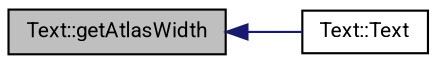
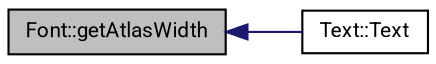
  digraph {
    rankdir=LR
    fontname=Roboto
    node [color=black fontname=Roboto fontsize=10 shape=record style=filled]
-   n1 [fillcolor=grey75 fontcolor=black height=0.2 label="Text::getAtlasWidth" width=0.4]
+   n1 [fillcolor=grey75 fontcolor=black height=0.2 label="Font::getAtlasWidth" width=0.4]
    n2 [fillcolor=white height=0.2 label="Text::Text" width=0.4]
    n1 -> n2 [color=midnightblue dir=back fontname=Roboto fontsize=10 labelfontname=Helvetica labelfontsize=10 style=solid]
  }
